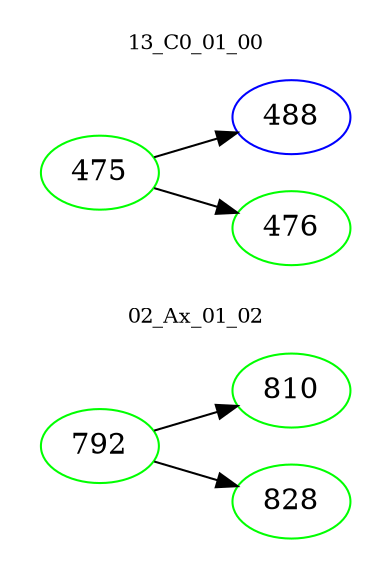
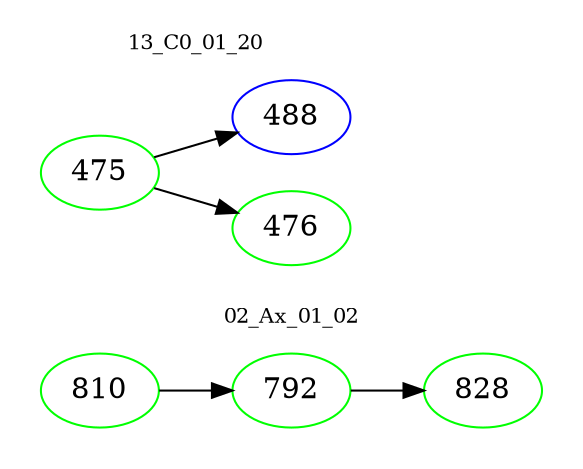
  digraph {
    rankdir=LR
    node [color=green]
    edge [color=black]
    n1 [label=792]
    n2 [label=828]
    n3 [label=810]
    n4 [label=475]
    n5 [label=476]
    n6 [color=blue label=488]
    subgraph cluster_1 {
      color=white
      fontsize=10
      label="02_Ax_01_02"
      n1
      n2
      n3
    }
    subgraph cluster_2 {
      color=white
      fontsize=10
-     label="13_C0_01_00"
+     label="13_C0_01_20"
      n4
      n5
      n6
    }
    n1 -> n2
-   n1 -> n3
+   n3 -> n1
    n4 -> n5
    n4 -> n6
  }
